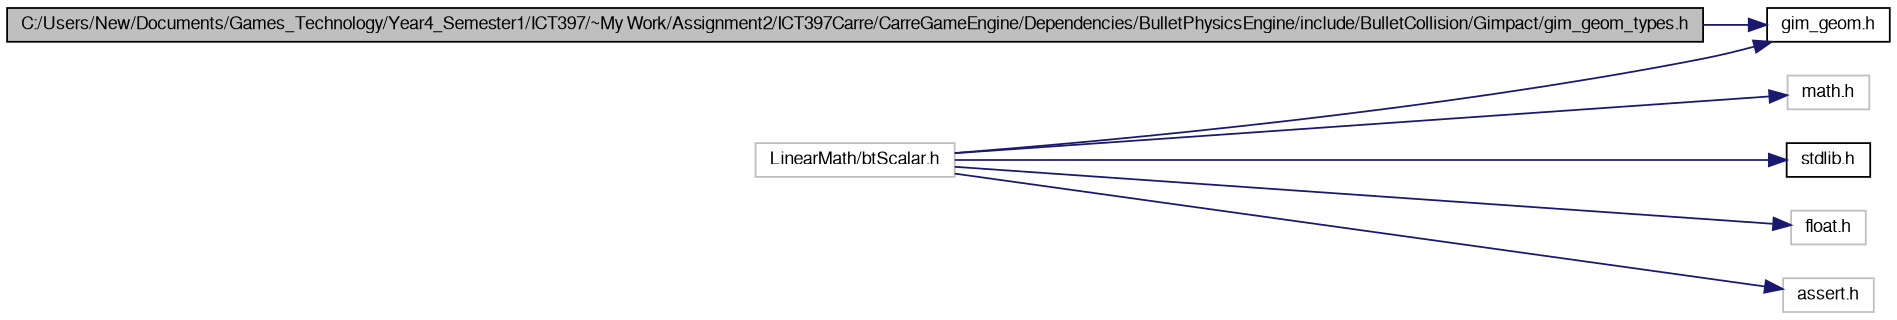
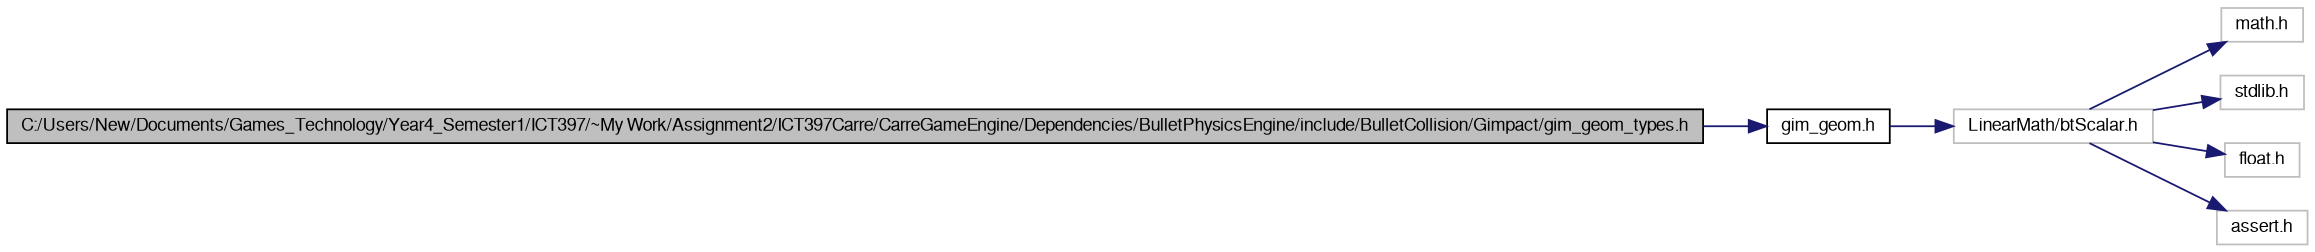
  digraph {
    rankdir=LR
    node [color=grey75 fontname=FreeSans fontsize=10 shape=record]
    edge [color=midnightblue fontname=FreeSans fontsize=10 labelfontname=FreeSans labelfontsize=10 style=solid]
    n1 [color=black fillcolor=grey75 fontcolor=black height=0.2 label="C:/Users/New/Documents/Games_Technology/Year4_Semester1/ICT397/~My Work/Assignment2/ICT397Carre/CarreGameEngine/Dependencies/BulletPhysicsEngine/include/BulletCollision/Gimpact/gim_geom_types.h" style=filled width=0.4]
    n2 [color=black height=0.2 label="gim_geom.h" width=0.4]
    n3 [height=0.2 label="LinearMath/btScalar.h" width=0.4]
    n4 [height=0.2 label="math.h" width=0.4]
-   n5 [color=black height=0.2 label="stdlib.h" width=0.4]
+   n5 [height=0.2 label="stdlib.h" width=0.4]
    n6 [height=0.2 label="float.h" width=0.4]
    n7 [height=0.2 label="assert.h" width=0.4]
    n1 -> n2
-   n3 -> n2
+   n2 -> n3
    n3 -> n4
    n3 -> n5
    n3 -> n6
    n3 -> n7
  }
